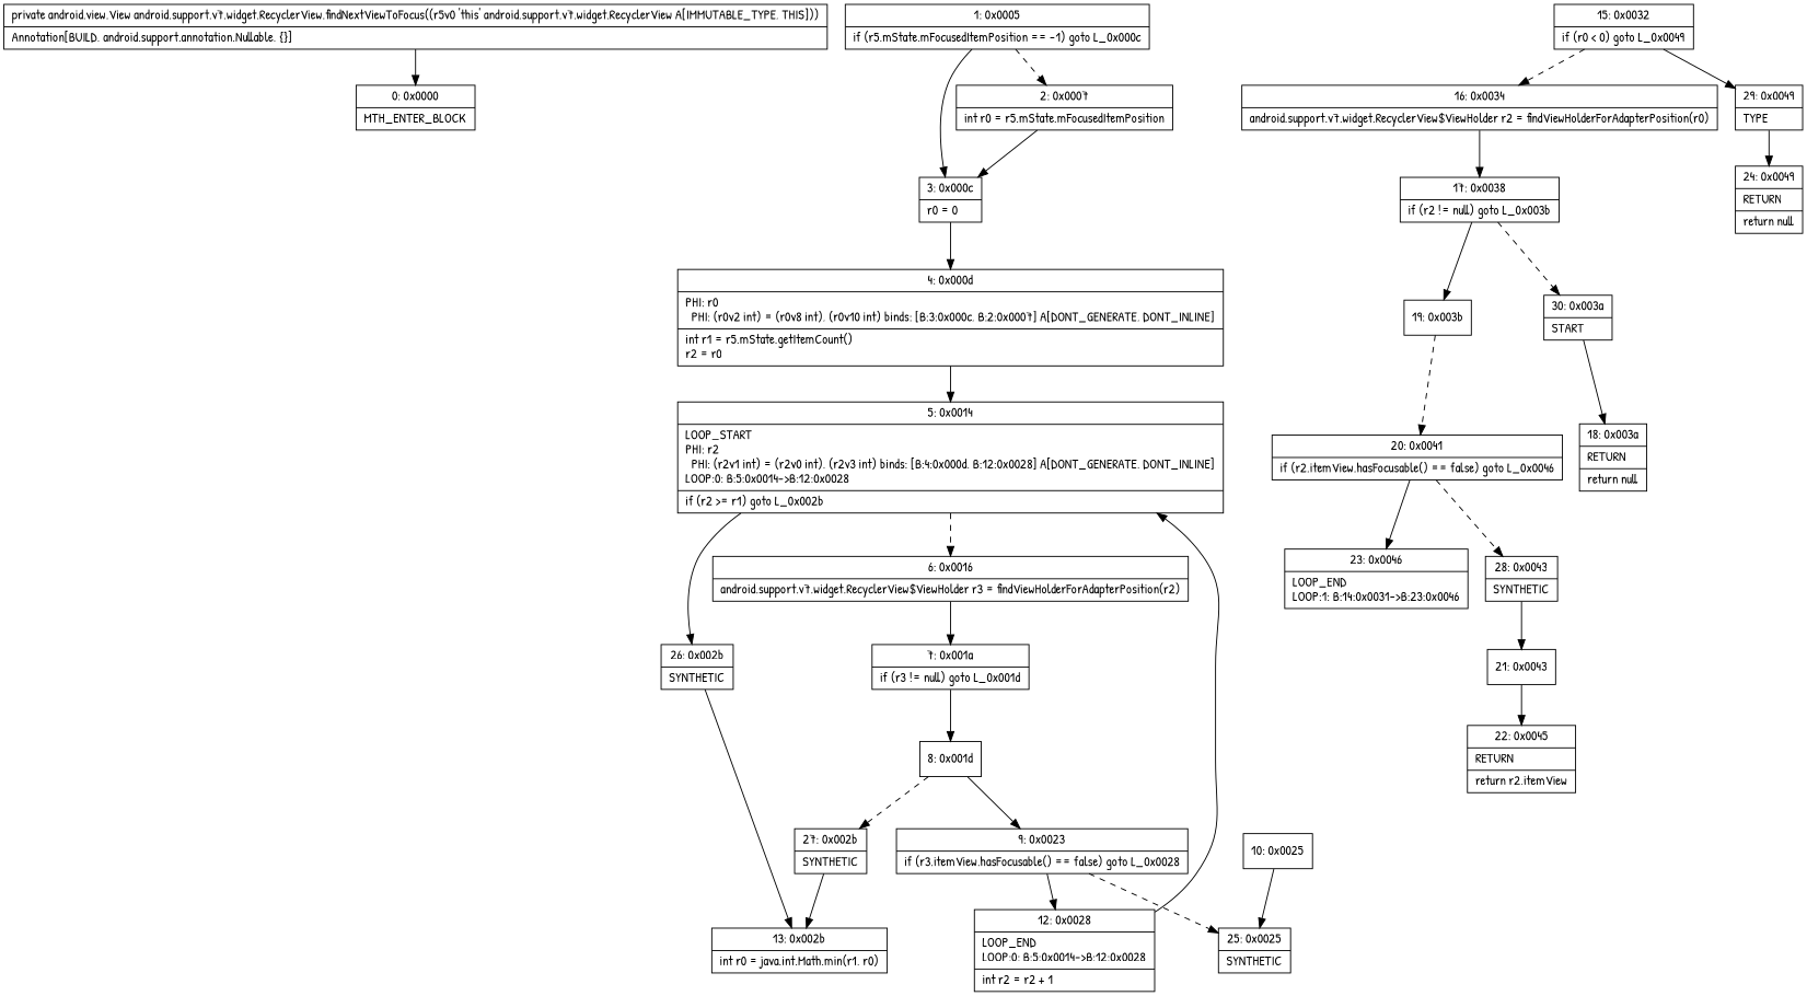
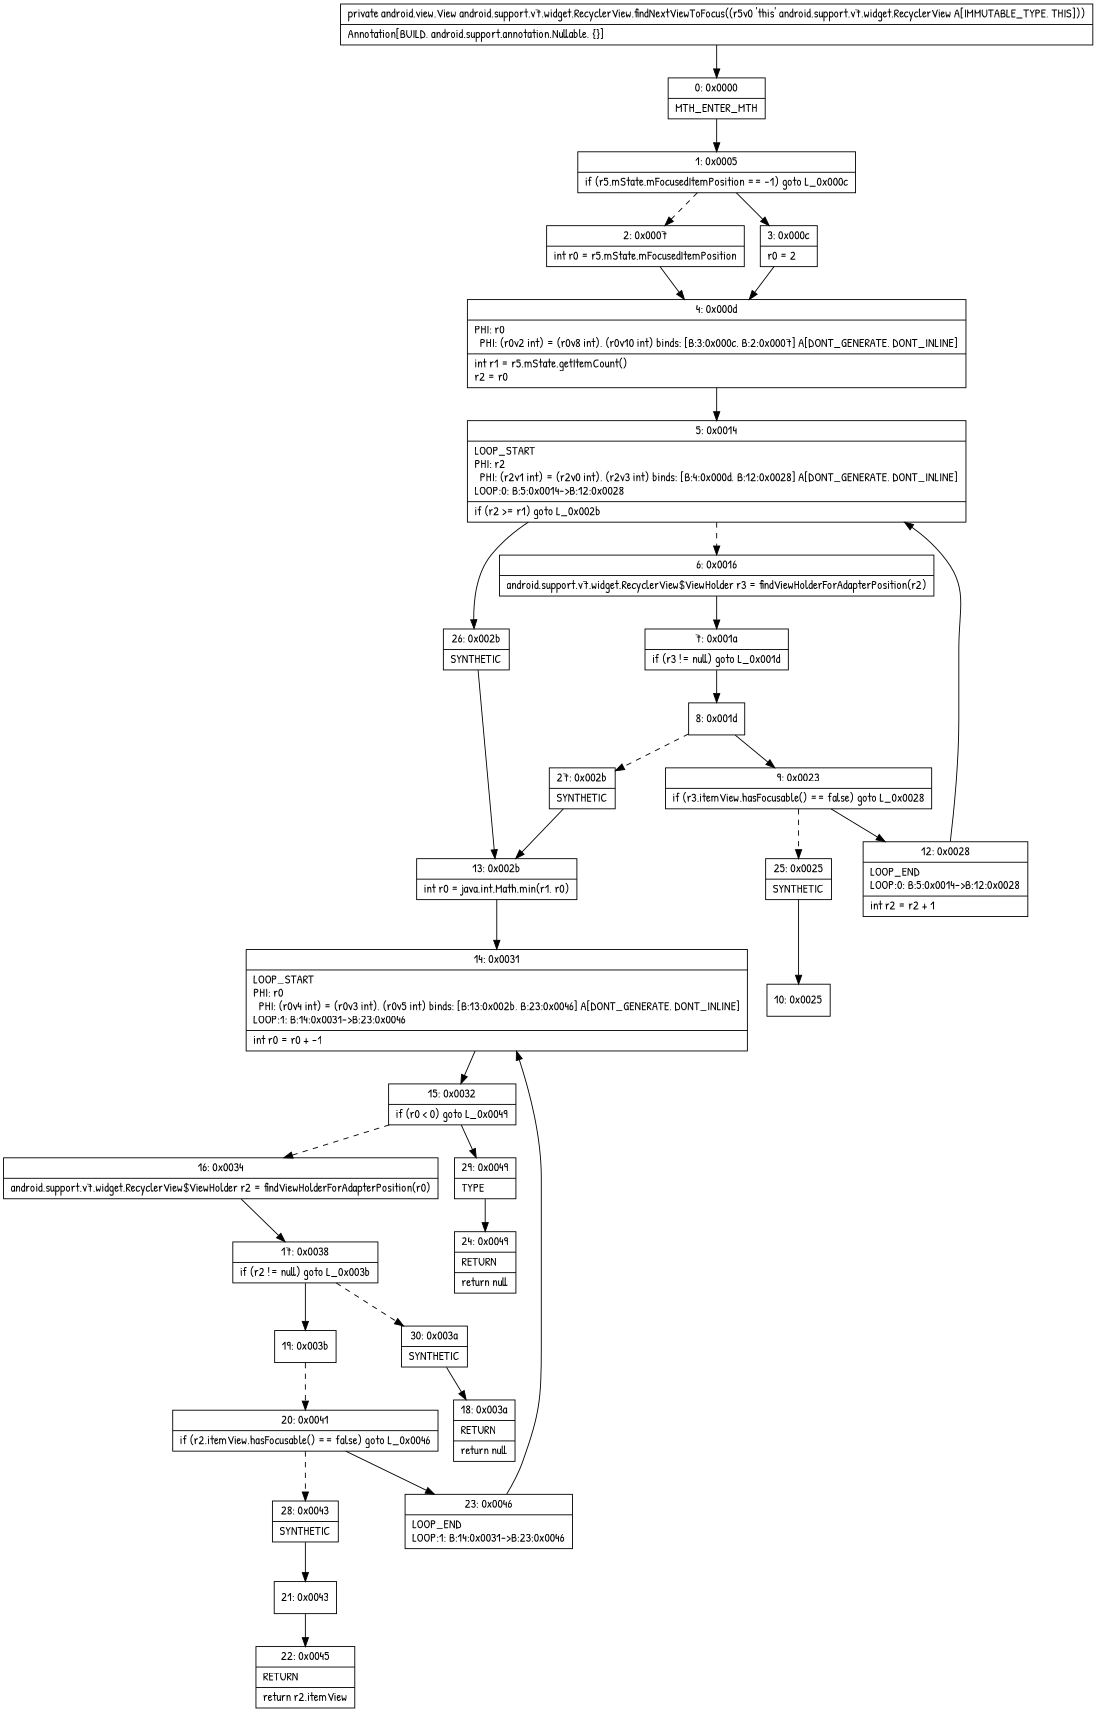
  digraph {
    fontname="Patrick Hand"
    node [fontname="Patrick Hand" shape=record]
    edge [fontname="Patrick Hand"]
-   n1 [label="{0\:\ 0x0000|MTH_ENTER_BLOCK\l}"]
+   n1 [label="{0\:\ 0x0000|MTH_ENTER_MTH\l}"]
    n2 [label="{1\:\ 0x0005|if (r5.mState.mFocusedItemPosition == \-1) goto L_0x000c\l}"]
    n3 [label="{2\:\ 0x0007|int r0 = r5.mState.mFocusedItemPosition\l}"]
-   n4 [label="{3\:\ 0x000c|r0 = 0\l}"]
+   n4 [label="{3\:\ 0x000c|r0 = 2\l}"]
    n5 [label="{4\:\ 0x000d|PHI: r0 \l  PHI: (r0v2 int) = (r0v8 int), (r0v10 int) binds: [B:3:0x000c, B:2:0x0007] A[DONT_GENERATE, DONT_INLINE]\l|int r1 = r5.mState.getItemCount()\lr2 = r0\l}"]
    n6 [label="{5\:\ 0x0014|LOOP_START\lPHI: r2 \l  PHI: (r2v1 int) = (r2v0 int), (r2v3 int) binds: [B:4:0x000d, B:12:0x0028] A[DONT_GENERATE, DONT_INLINE]\lLOOP:0: B:5:0x0014\-\>B:12:0x0028\l|if (r2 \>= r1) goto L_0x002b\l}"]
    n7 [label="{6\:\ 0x0016|android.support.v7.widget.RecyclerView$ViewHolder r3 = findViewHolderForAdapterPosition(r2)\l}"]
    n8 [label="{26\:\ 0x002b|SYNTHETIC\l}"]
    n9 [label="{7\:\ 0x001a|if (r3 != null) goto L_0x001d\l}"]
    n10 [label="{13\:\ 0x002b|int r0 = java.int.Math.min(r1, r0)\l}"]
    n11 [label="{8\:\ 0x001d}"]
    n12 [label="{27\:\ 0x002b|SYNTHETIC\l}"]
    n13 [label="{9\:\ 0x0023|if (r3.itemView.hasFocusable() == false) goto L_0x0028\l}"]
    n14 [label="{12\:\ 0x0028|LOOP_END\lLOOP:0: B:5:0x0014\-\>B:12:0x0028\l|int r2 = r2 + 1\l}"]
    n15 [label="{25\:\ 0x0025|SYNTHETIC\l}"]
    n16 [label="{10\:\ 0x0025}"]
+   n17 [label="{14\:\ 0x0031|LOOP_START\lPHI: r0 \l  PHI: (r0v4 int) = (r0v3 int), (r0v5 int) binds: [B:13:0x002b, B:23:0x0046] A[DONT_GENERATE, DONT_INLINE]\lLOOP:1: B:14:0x0031\-\>B:23:0x0046\l|int r0 = r0 + \-1\l}"]
    n18 [label="{15\:\ 0x0032|if (r0 \< 0) goto L_0x0049\l}"]
    n19 [label="{16\:\ 0x0034|android.support.v7.widget.RecyclerView$ViewHolder r2 = findViewHolderForAdapterPosition(r0)\l}"]
    n20 [label="{29\:\ 0x0049|TYPE\l}"]
    n21 [label="{17\:\ 0x0038|if (r2 != null) goto L_0x003b\l}"]
    n22 [label="{24\:\ 0x0049|RETURN\l|return null\l}"]
    n23 [label="{19\:\ 0x003b}"]
-   n24 [label="{30\:\ 0x003a|START\l}"]
+   n24 [label="{30\:\ 0x003a|SYNTHETIC\l}"]
    n25 [label="{20\:\ 0x0041|if (r2.itemView.hasFocusable() == false) goto L_0x0046\l}"]
    n26 [label="{18\:\ 0x003a|RETURN\l|return null\l}"]
    n27 [label="{23\:\ 0x0046|LOOP_END\lLOOP:1: B:14:0x0031\-\>B:23:0x0046\l}"]
    n28 [label="{28\:\ 0x0043|SYNTHETIC\l}"]
    n29 [label="{21\:\ 0x0043}"]
    n30 [label="{22\:\ 0x0045|RETURN\l|return r2.itemView\l}"]
    n31 [label="{private android.view.View android.support.v7.widget.RecyclerView.findNextViewToFocus((r5v0 'this' android.support.v7.widget.RecyclerView A[IMMUTABLE_TYPE, THIS]))  | Annotation[BUILD, android.support.annotation.Nullable, \{\}]\l}"]
+   n1 -> n2
    n2 -> n3 [style=dashed]
    n2 -> n4
-   n3 -> n4
+   n3 -> n5
    n4 -> n5
    n5 -> n6
    n6 -> n7 [style=dashed]
    n6 -> n8
    n7 -> n9
    n8 -> n10
    n9 -> n11
+   n10 -> n17
    n11 -> n12 [style=dashed]
    n11 -> n13
    n12 -> n10
    n13 -> n14
    n13 -> n15 [style=dashed]
    n14 -> n6
-   n16 -> n15
+   n15 -> n16
+   n17 -> n18
    n18 -> n19 [style=dashed]
    n18 -> n20
    n19 -> n21
    n20 -> n22
    n21 -> n23
    n21 -> n24 [style=dashed]
    n23 -> n25 [style=dashed]
    n24 -> n26
    n25 -> n27
    n25 -> n28 [style=dashed]
+   n27 -> n17
    n28 -> n29
    n29 -> n30
    n31 -> n1
  }
